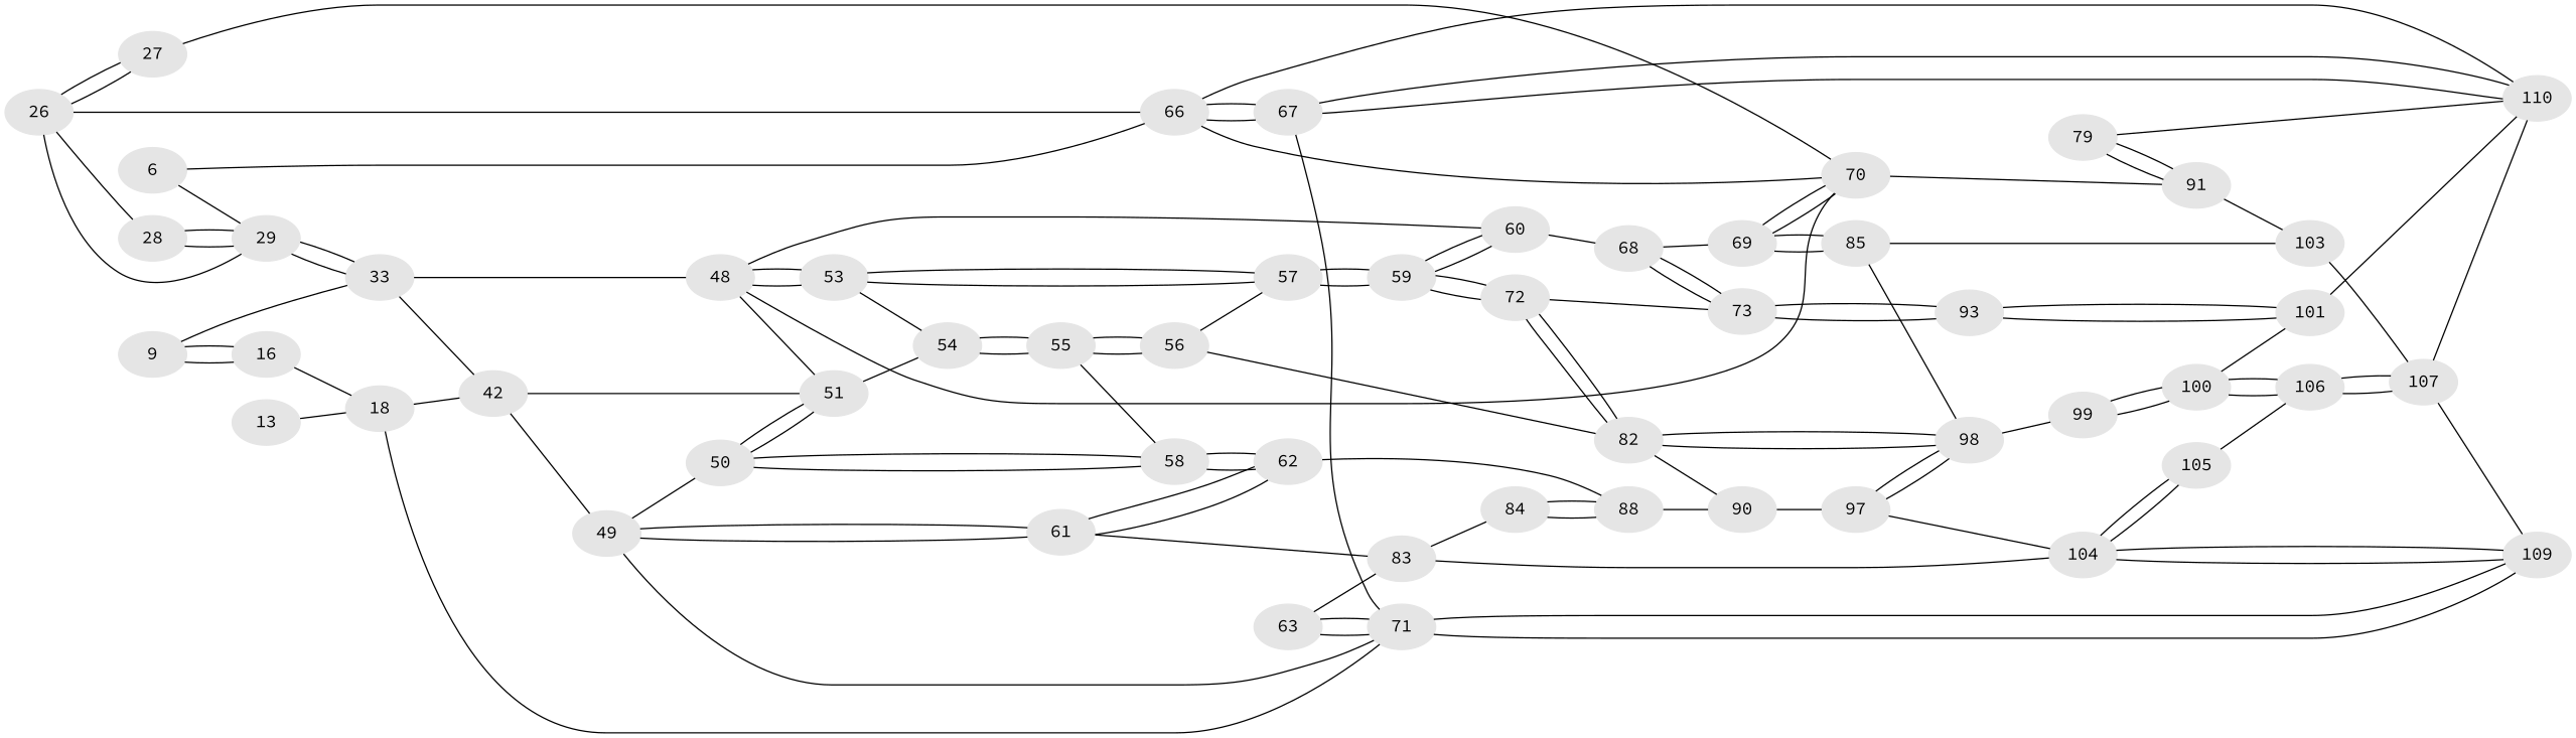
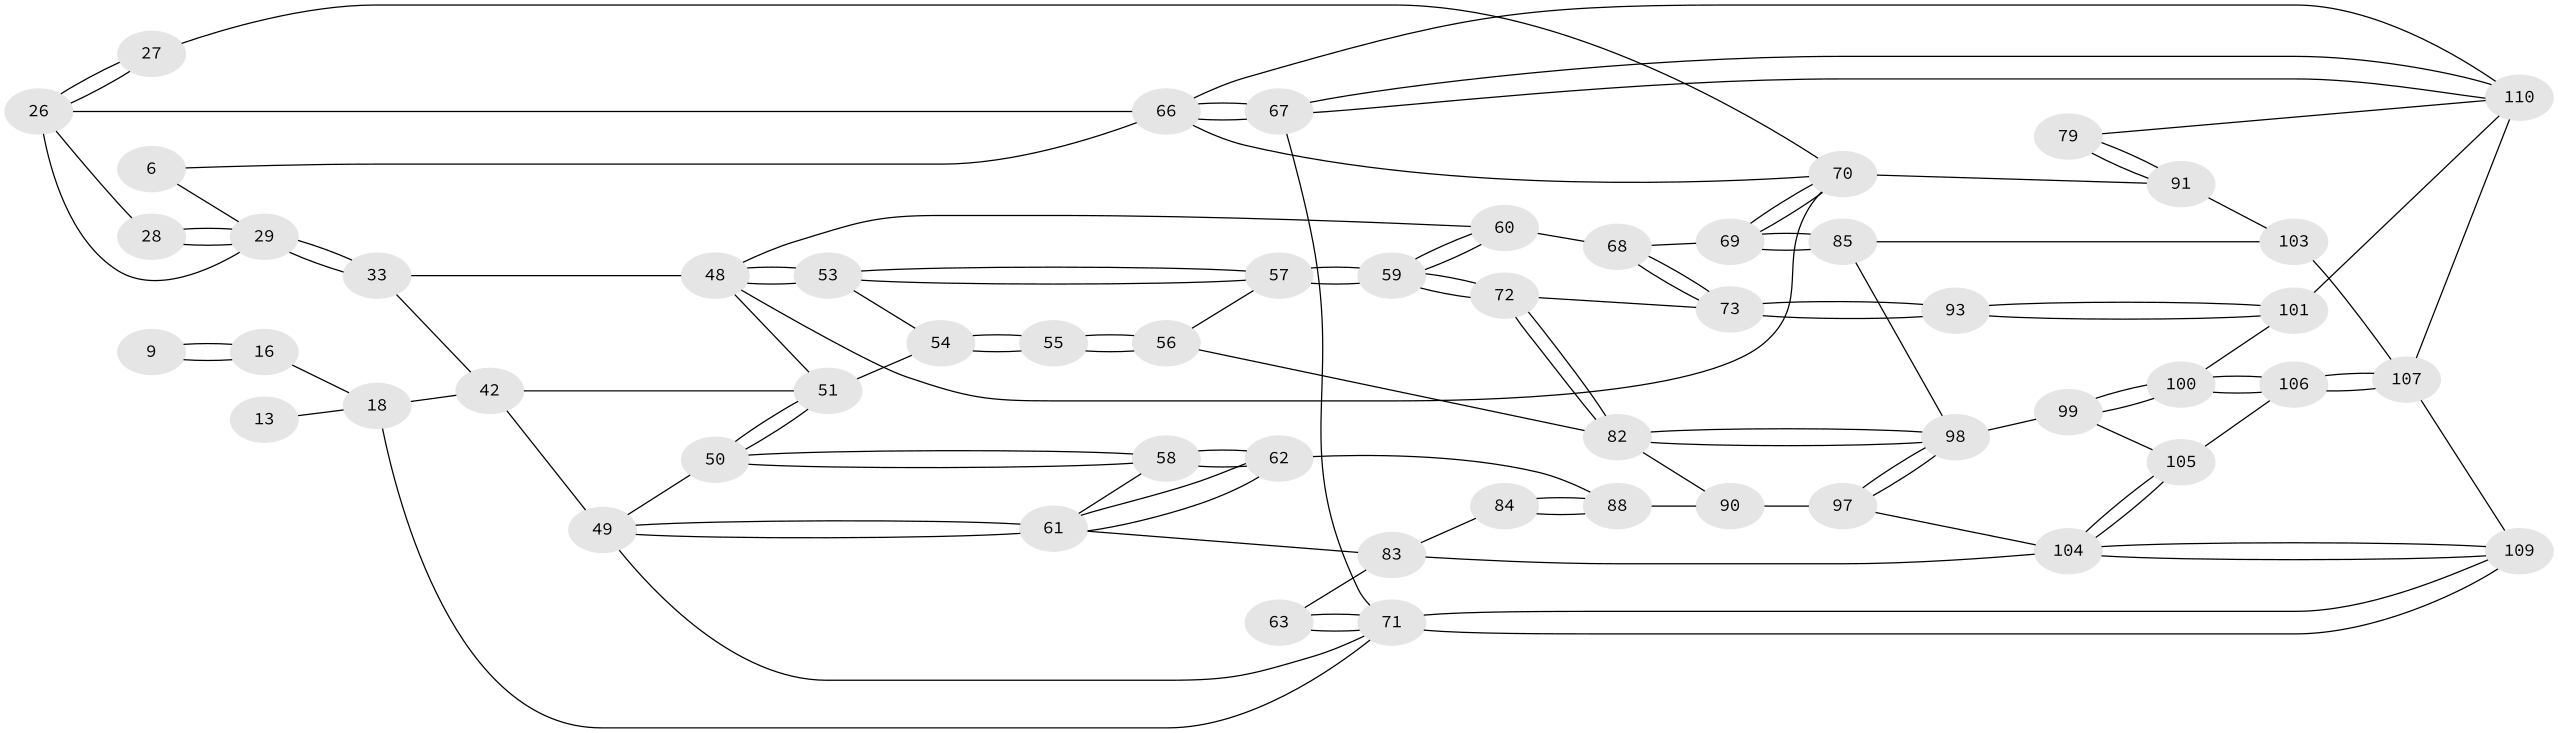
  graph {
    fontname="Source Code Pro"
    rankdir=LR
    node [color=gray90 fontname="Source Code Pro" style=filled]
    edge [fontname="Source Code Pro"]
    29 [super="+11+12+19"]
    6
    66 [super="+41+24"]
    33 [super="+32"]
    70 [super="+40"]
    67 [super="+4"]
    110 [super="+95+108"]
    16 [super="+8"]
    9
    18 [super="+15+17+14"]
    42 [super="+36+35"]
    48 [super="+46+47"]
    13
    71 [super="+3+37"]
    49 [super="+38"]
    51 [super="+43+44+45"]
    109
    26 [super="+20+25"]
    27
    28
    91 [super="+87+78"]
    53
    60
    50
    61
    54 [super="+52"]
    57
    68
    58
    62
    83 [super="+65+64"]
    55
    59
    56
    82 [super="+81+77"]
    90 [super="+76+89"]
    98
    72
    88 [super="+75+74"]
    73
    69
    84
    104 [super="+96+92"]
    63
    85
    93
    103 [super="+86+94"]
    101
    79
    97
    99
    105
    107
    100
    106
    29 -- 33 [weight=2]
    29 -- 33
    6 -- 29
    6 -- 66
    66 -- 70
    66 -- 67 [weight=3]
    66 -- 67
    66 -- 110
    33 -- 42 [weight=2]
    33 -- 48
    70 -- 91
    67 -- 110
    67 -- 110
    67 -- 71 [weight=2]
    16 -- 18 [weight=2]
-   9 -- 33
    9 -- 16 [weight=2]
    9 -- 16
    18 -- 42 [weight=2]
    18 -- 71
    42 -- 49
    42 -- 51 [weight=2]
    48 -- 70
    48 -- 51
    48 -- 53
    48 -- 53
    48 -- 60
    13 -- 18 [weight=3]
    71 -- 109
    71 -- 109
    49 -- 71
    49 -- 50
    49 -- 61
    49 -- 61
    51 -- 54 [weight=2]
    26 -- 29
    26 -- 66 [weight=2]
    26 -- 27 [weight=2]
    26 -- 27
    26 -- 28
    27 -- 70
    28 -- 29 [weight=2]
    28 -- 29
    91 -- 103 [weight=2]
    53 -- 54
    53 -- 57
    53 -- 57
    60 -- 68
    50 -- 51
    50 -- 51
    50 -- 58
    50 -- 58
    61 -- 62
    61 -- 62
    61 -- 83
    54 -- 55
    54 -- 55
    57 -- 59
    57 -- 59
    68 -- 73
    68 -- 73
    68 -- 69
    58 -- 62
    58 -- 62
    62 -- 88
    83 -- 84
    83 -- 104 [weight=2]
-   55 -- 58
+   61 -- 58
    55 -- 56
    55 -- 56
    59 -- 60
    59 -- 60
    59 -- 72
    59 -- 72
    56 -- 57
    56 -- 82
    82 -- 90 [weight=2]
    82 -- 98
    82 -- 98
    90 -- 97
    98 -- 99
    72 -- 82
    72 -- 82
    72 -- 73
    88 -- 90 [weight=2]
    73 -- 93
    73 -- 93
    69 -- 70
    69 -- 70
    69 -- 85
    69 -- 85
    84 -- 88 [weight=2]
    84 -- 88
    104 -- 109
    104 -- 109
    104 -- 105
    104 -- 105
    63 -- 71 [weight=2]
    63 -- 71
    63 -- 83
    85 -- 98
    85 -- 103
    93 -- 101
    93 -- 101
    103 -- 107 [weight=2]
    101 -- 110
    79 -- 110
    79 -- 91 [weight=2]
    79 -- 91
    97 -- 98
    97 -- 98
    97 -- 104
+   99 -- 105
    99 -- 100
    99 -- 100
    105 -- 106
    107 -- 110
    107 -- 109
    100 -- 101
    100 -- 106
    100 -- 106
    106 -- 107
    106 -- 107
  }
